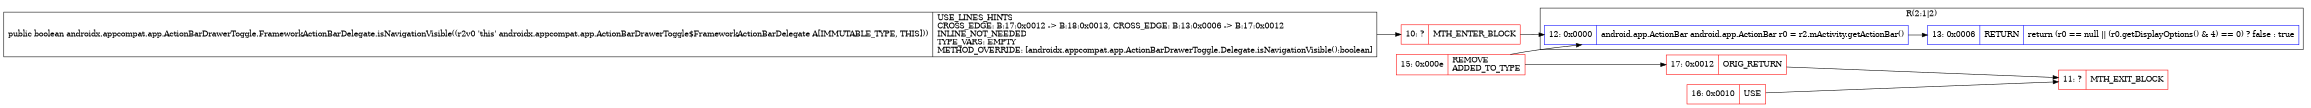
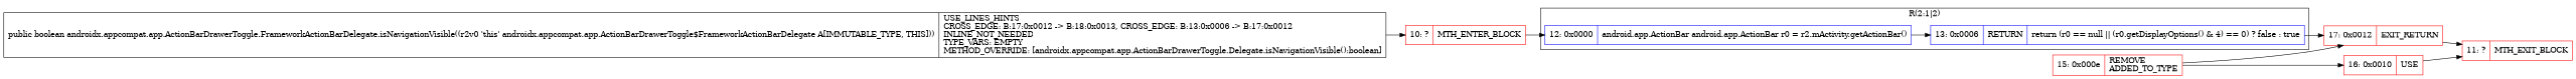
  digraph {
    rankdir=LR
    node [color=red shape=record]
    n1 [color=blue label="{12\:\ 0x0000|android.app.ActionBar android.app.ActionBar r0 = r2.mActivity.getActionBar()\l}"]
    n2 [color=blue label="{13\:\ 0x0006|RETURN\l|return (r0 == null \|\| (r0.getDisplayOptions() & 4) == 0) ? false : true\l}"]
-   n3 [label="{17\:\ 0x0012|ORIG_RETURN\l}"]
+   n3 [label="{17\:\ 0x0012|EXIT_RETURN\l}"]
    n4 [label="{11\:\ ?|MTH_EXIT_BLOCK\l}"]
    n5 [label="{10\:\ ?|MTH_ENTER_BLOCK\l}"]
    n6 [label="{15\:\ 0x000e|REMOVE\lADDED_TO_TYPE\l}"]
    n7 [label="{16\:\ 0x0010|USE\l}"]
    n8 [label="{public boolean androidx.appcompat.app.ActionBarDrawerToggle.FrameworkActionBarDelegate.isNavigationVisible((r2v0 'this' androidx.appcompat.app.ActionBarDrawerToggle$FrameworkActionBarDelegate A[IMMUTABLE_TYPE, THIS]))  | USE_LINES_HINTS\lCROSS_EDGE: B:17:0x0012 \-\> B:18:0x0013, CROSS_EDGE: B:13:0x0006 \-\> B:17:0x0012\lINLINE_NOT_NEEDED\lTYPE_VARS: EMPTY\lMETHOD_OVERRIDE: [androidx.appcompat.app.ActionBarDrawerToggle.Delegate.isNavigationVisible():boolean]\l}" color=""]
    subgraph cluster_1 {
      label="R(2:1|2)"
      n1
      n2
    }
    n1 -> n2
+   n2 -> n3
    n3 -> n4
    n5 -> n1
    n6 -> n3
-   n6 -> n1
+   n6 -> n7
    n7 -> n4
    n8 -> n5
  }
